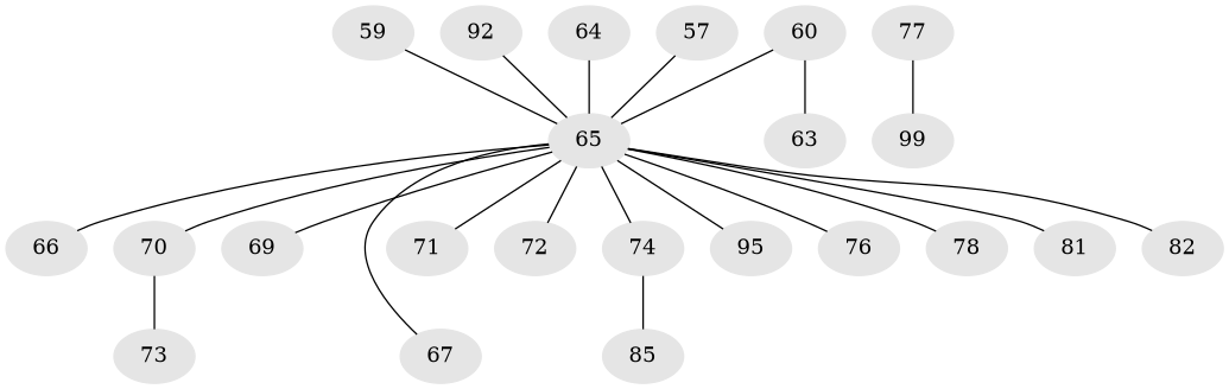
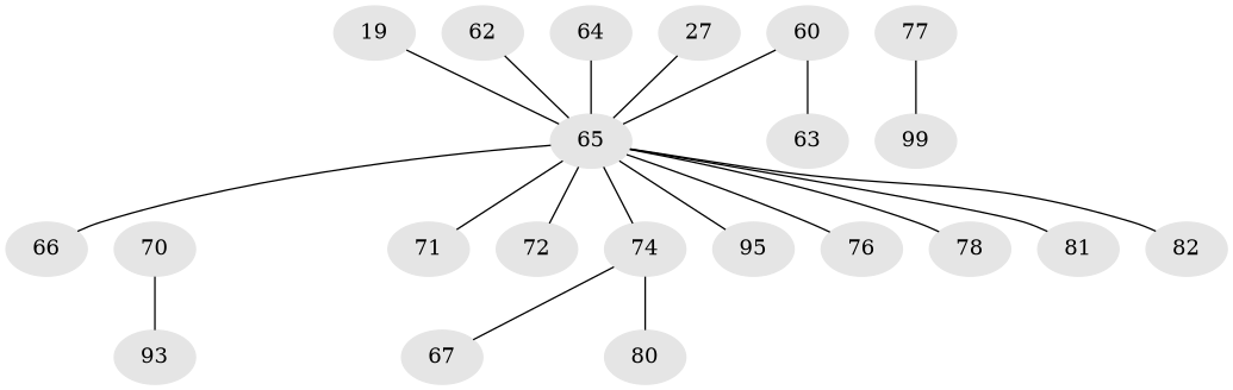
  graph {
    node [color=gray90 style=filled]
    65 [super="+12+16+48+19+17+18+20+22+23+26+28+30+38+41+29+31+58+32+61+33+40+37+42+44+55+53+46+47+50+51+56"]
    66
    67
-   69
    70
    71
    72
    74
    n9 [label=95]
    76
    78
    81
    82
-   57
-   59
+   57 [label=27]
+   59 [label=19]
    60 [super="+49"]
    63
-   62 [label=92]
+   62
    64
-   73
-   80 [label=85]
+   73 [label=93]
+   80
    n22 [label=99]
    77
    65 -- 66
-   65 -- 67
-   65 -- 69
-   65 -- 70
+   74 -- 67
    65 -- 71
    65 -- 72
    65 -- 74
    65 -- n9
    65 -- 76
    65 -- 78
    65 -- 81
    65 -- 82
    70 -- 73
    74 -- 80
    57 -- 65
    59 -- 65
    60 -- 65
    60 -- 63
    62 -- 65
    64 -- 65
    77 -- n22
  }
